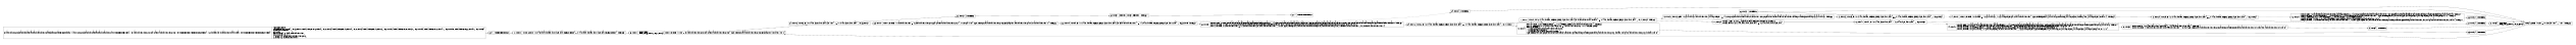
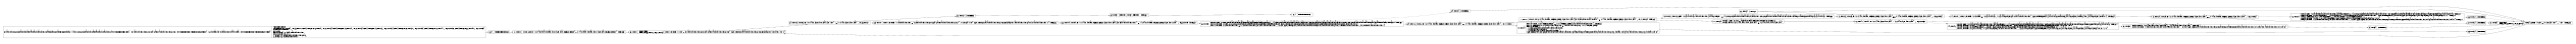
  digraph {
    rankdir=LR
    node [shape=record]
    n1 [label="{60\:\ ?|MTH_ENTER_BLOCK\l}"]
    n2 [label="{62\:\ 0x0000|0x0000: CONST  (r0 I:??[int, float, boolean, short, byte, char, OBJECT, ARRAY]) = (0 ??[int, float, boolean, short, byte, char, OBJECT, ARRAY])  (LINE:855)\l}"]
    n3 [label="{63\:\ 0x0001|LOOP_START\lLOOP:0: B:63:0x0001\-\>B:81:0x0054\l|0x0001: INVOKE  (r1 I:int) = (r5 I:android.view.ViewGroup A[D('parent' android.view.ViewGroup)]) type: VIRTUAL call: android.view.ViewGroup.getChildCount():int A[MD:():int (c)]\l}"]
    n4 [label="{64\:\ 0x0005|0x0005: IF  (r0 I:??[int, byte, short, char] A[D('i' int)]) \>= (r1 I:??[int, byte, short, char])  \-\> B:83:0x0057 \l}"]
    n5 [label="{65\:\ 0x0007|0x0007: INVOKE  (r1 I:android.view.View) = (r5 I:android.view.ViewGroup A[D('parent' android.view.ViewGroup)]), (r0 I:int A[D('i' int)]) type: VIRTUAL call: android.view.ViewGroup.getChildAt(int):android.view.View A[MD:(int):android.view.View (c)] (LINE:856)\l}"]
    n6 [label="{83\:\ 0x0057|SYNTHETIC\l}"]
    n7 [label="{66\:\ 0x000b|0x000b: IF  (r1 I:??[int, boolean, OBJECT, ARRAY, byte, short, char] A[D('child' android.view.View)]) != (r4 I:??[int, boolean, OBJECT, ARRAY, byte, short, char])  \-\> B:68:0x000e  (LINE:857)\l}"]
    n8 [label="{82\:\ 0x0057|RETURN\l|0x0057: RETURN    (LINE:884)\l}"]
    n9 [label="{68\:\ 0x000e|0x000e: IGET  (r2 I:com.google.android.material.internal.ClippableRoundedCornerLayout) = (r4 I:com.google.android.material.search.SearchView) com.google.android.material.search.SearchView.rootView com.google.android.material.internal.ClippableRoundedCornerLayout  (LINE:861)\l0x0010: INVOKE  (r2 I:int) = (r2 I:com.google.android.material.internal.ClippableRoundedCornerLayout) type: VIRTUAL call: com.google.android.material.internal.ClippableRoundedCornerLayout.getId():int A[MD:():int (s)]\l0x0014: INVOKE  (r2 I:android.view.View) = (r1 I:android.view.View A[D('child' android.view.View)]), (r2 I:int) type: VIRTUAL call: android.view.View.findViewById(int):android.view.View A[MD:\<T extends android.view.View\>:(int):T extends android.view.View (c)]\l}"]
    n10 [label="{89\:\ 0x0054|SYNTHETIC\l}"]
    n11 [label="{69\:\ 0x0018|0x0018: IF  (r2 I:??[int, boolean, OBJECT, ARRAY, byte, short, char]) == (0 ??[int, boolean, OBJECT, ARRAY, byte, short, char])  \-\> B:71:0x0021 \l}"]
    n12 [label="{81\:\ 0x0054|LOOP_END\lLOOP:0: B:63:0x0001\-\>B:81:0x0054\l|0x0054: ARITH  (r0 I:int) = (r0 I:int A[D('i' int)]) + (1 int)  (LINE:855)\l}"]
    n13 [label="{70\:\ 0x001a|0x001a: MOVE  (r2 I:??[OBJECT, ARRAY]) = (r1 I:??[OBJECT, ARRAY] A[D('child' android.view.View)])  (LINE:863)\l0x001b: CHECK_CAST (r2 I:android.view.ViewGroup) = (android.view.ViewGroup) (r2 I:??[OBJECT, ARRAY]) \l0x001d: INVOKE  \l  (r4 I:com.google.android.material.search.SearchView)\l  (r2 I:android.view.ViewGroup)\l  (r6 I:boolean A[D('isSearchViewModal' boolean)])\l type: DIRECT call: com.google.android.material.search.SearchView.updateChildImportantForAccessibility(android.view.ViewGroup, boolean):void A[MD:(android.view.ViewGroup, boolean):void (m)]\l}"]
    n14 [label="{71\:\ 0x0021|0x0021: IF  (r6 I:??[int, boolean, OBJECT, ARRAY, byte, short, char] A[D('isSearchViewModal' boolean)]) != (0 ??[int, boolean, OBJECT, ARRAY, byte, short, char])  \-\> B:77:0x003d  (LINE:867)\l}"]
    n15 [label="{85\:\ 0x0054|SYNTHETIC\l}"]
    n16 [label="{72\:\ 0x0023|0x0023: IGET  (r2 I:java.util.Map\<android.view.View, java.lang.Integer\>) = (r4 I:com.google.android.material.search.SearchView) com.google.android.material.search.SearchView.childImportantForAccessibilityMap java.util.Map  (LINE:868)\l}"]
    n17 [label="{77\:\ 0x003d|0x003d: SGET  (r2 I:int) =  android.os.Build.VERSION.SDK_INT int  (LINE:876)\l0x003f: CONST  (r3 I:??[int, float, short, byte, char]) = (16 ??[int, float, short, byte, char]) \l}"]
    n18 [label="{73\:\ 0x0025|0x0025: IF  (r2 I:??[int, boolean, OBJECT, ARRAY, byte, short, char]) == (0 ??[int, boolean, OBJECT, ARRAY, byte, short, char])  \-\> B:86:0x0054 \l}"]
    n19 [label="{78\:\ 0x0041|0x0041: IF  (r2 I:??[int, byte, short, char]) \< (r3 I:??[int, byte, short, char])  \-\> B:80:0x0050 \l}"]
    n20 [label="{74\:\ 0x0027|0x0027: INVOKE  (r2 I:boolean) = (r2 I:java.util.Map), (r1 I:java.lang.Object A[D('child' android.view.View)]) type: INTERFACE call: java.util.Map.containsKey(java.lang.Object):boolean A[MD:(java.lang.Object):boolean (c)] (LINE:869)\l}"]
    n21 [label="{75\:\ 0x002b|0x002b: IF  (r2 I:??[int, boolean, OBJECT, ARRAY, byte, short, char]) == (0 ??[int, boolean, OBJECT, ARRAY, byte, short, char])  \-\> B:87:0x0054 \l}"]
-   n22 [label="{86\:\ 0x0054|SYNTHETIC\l}"]
+   n22 [label="{86\:\ 0x0054|VIRTUAL\l}"]
    n23 [label="{76\:\ 0x002d|0x002d: IGET  (r2 I:java.util.Map\<android.view.View, java.lang.Integer\>) = (r4 I:com.google.android.material.search.SearchView) com.google.android.material.search.SearchView.childImportantForAccessibilityMap java.util.Map  (LINE:871)\l0x002f: INVOKE  (r2 I:java.lang.Object) = (r2 I:java.util.Map), (r1 I:java.lang.Object A[D('child' android.view.View)]) type: INTERFACE call: java.util.Map.get(java.lang.Object):java.lang.Object A[MD:(java.lang.Object):V (c)] (LINE:872)\l0x0033: CHECK_CAST (r2 I:java.lang.Integer) = (java.lang.Integer) (r2 I:??[OBJECT, ARRAY]) \l0x0035: INVOKE  (r2 I:int) = (r2 I:java.lang.Integer) type: VIRTUAL call: java.lang.Integer.intValue():int A[MD:():int (c)]\l0x0039: INVOKE  (r1 I:android.view.View A[D('child' android.view.View)]), (r2 I:int) type: STATIC call: androidx.core.view.ViewCompat.setImportantForAccessibility(android.view.View, int):void A[MD:(android.view.View, int):void (m)] (LINE:871)\l}"]
    n24 [label="{87\:\ 0x0054|SYNTHETIC\l}"]
    n25 [label="{88\:\ 0x0054|SYNTHETIC\l}"]
    n26 [label="{79\:\ 0x0043|0x0043: IGET  (r2 I:java.util.Map\<android.view.View, java.lang.Integer\>) = (r4 I:com.google.android.material.search.SearchView) com.google.android.material.search.SearchView.childImportantForAccessibilityMap java.util.Map  (LINE:877)\l0x0045: INVOKE  (r3 I:int) = (r1 I:android.view.View A[D('child' android.view.View)]) type: VIRTUAL call: android.view.View.getImportantForAccessibility():int A[MD:():int (c)]\l0x0049: INVOKE  (r3 I:java.lang.Integer) = (r3 I:int) type: STATIC call: java.lang.Integer.valueOf(int):java.lang.Integer A[MD:(int):java.lang.Integer (c)]\l0x004d: INVOKE  (r2 I:java.util.Map), (r1 I:java.lang.Object A[D('child' android.view.View)]), (r3 I:java.lang.Object) type: INTERFACE call: java.util.Map.put(java.lang.Object, java.lang.Object):java.lang.Object A[MD:(K, V):V (c)]\l}"]
    n27 [label="{80\:\ 0x0050|0x0050: CONST  (r2 I:??[int, float, short, byte, char]) = (4 ??[int, float, short, byte, char])  (LINE:880)\l0x0051: INVOKE  (r1 I:android.view.View A[D('child' android.view.View)]), (r2 I:int) type: STATIC call: androidx.core.view.ViewCompat.setImportantForAccessibility(android.view.View, int):void A[MD:(android.view.View, int):void (m)]\l}"]
    n28 [label="{84\:\ 0x0054|SYNTHETIC\l}"]
-   n29 [label="{61\:\ ?|MTH_INVOKE_BLOCK\l}"]
+   n29 [label="{61\:\ ?|MTH_EXIT_BLOCK\l}"]
    n30 [label="{private void com.google.android.material.search.SearchView.updateChildImportantForAccessibility((r4 'this' I:com.google.android.material.search.SearchView A[IMMUTABLE_TYPE, THIS]), (r5 I:android.view.ViewGroup A[D('parent' android.view.ViewGroup), IMMUTABLE_TYPE, METHOD_ARGUMENT]), (r6 I:boolean A[D('isSearchViewModal' boolean), IMMUTABLE_TYPE, METHOD_ARGUMENT]))  | USE_LINES_HINTS\lBACK_EDGE: B:81:0x0054 \-\> B:63:0x0001, CROSS_EDGE: B:76:0x002d \-\> B:81:0x0054, CROSS_EDGE: B:75:0x002b \-\> B:81:0x0054, CROSS_EDGE: B:73:0x0025 \-\> B:81:0x0054, CROSS_EDGE: B:80:0x0050 \-\> B:81:0x0054, CROSS_EDGE: B:78:0x0041 \-\> B:80:0x0050, CROSS_EDGE: B:66:0x000b \-\> B:81:0x0054\lINLINE_NOT_NEEDED\lDebug Info:\l  0x000b\-0x0054: r1 'child' Landroid\/view\/View;\l  0x0001\-0x0057: r0 'i' I\l  \-1 \-0x0057: r5 'parent' Landroid\/view\/ViewGroup;\l  \-1 \-0x0057: r6 'isSearchViewModal' Z\l}"]
    n1 -> n2
    n2 -> n3
    n3 -> n4
    n4 -> n5 [style=dashed]
    n4 -> n6
    n5 -> n7
    n6 -> n8
    n7 -> n9
    n7 -> n10 [style=dashed]
    n8 -> n29
    n9 -> n11
    n10 -> n12
    n11 -> n13 [style=dashed]
    n11 -> n14
    n12 -> n3
    n13 -> n15
    n14 -> n16 [style=dashed]
    n14 -> n17
    n15 -> n12
    n16 -> n18
    n17 -> n19
    n18 -> n20 [style=dashed]
    n19 -> n26 [style=dashed]
    n19 -> n27
    n20 -> n21
    n21 -> n23 [style=dashed]
    n21 -> n24
    n22 -> n12
    n22 -> n18
    n23 -> n25
    n24 -> n12
    n25 -> n12 [style=dashed]
    n26 -> n27
    n27 -> n28
    n28 -> n12
    n30 -> n1
  }
